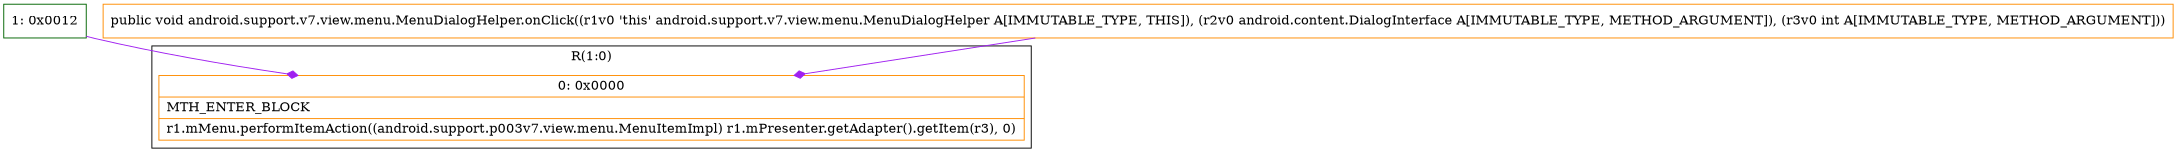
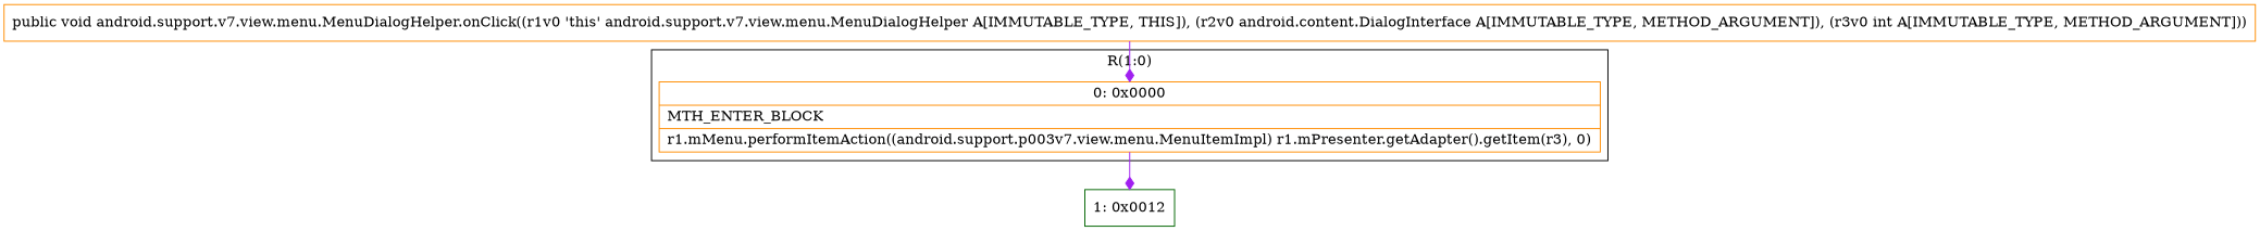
  digraph {
    node [color=darkorange shape=record]
    edge [color=purple arrowhead=diamond]
    n1 [label="{0\:\ 0x0000|MTH_ENTER_BLOCK\l|r1.mMenu.performItemAction((android.support.p003v7.view.menu.MenuItemImpl) r1.mPresenter.getAdapter().getItem(r3), 0)\l}"]
    n2 [color=darkgreen label="{1\:\ 0x0012}"]
    n3 [label="{public void android.support.v7.view.menu.MenuDialogHelper.onClick((r1v0 'this' android.support.v7.view.menu.MenuDialogHelper A[IMMUTABLE_TYPE, THIS]), (r2v0 android.content.DialogInterface A[IMMUTABLE_TYPE, METHOD_ARGUMENT]), (r3v0 int A[IMMUTABLE_TYPE, METHOD_ARGUMENT])) }"]
    subgraph cluster_1 {
      label="R(1:0)"
      n1
    }
-   n2 -> n1
+   n1 -> n2
    n3 -> n1
  }
